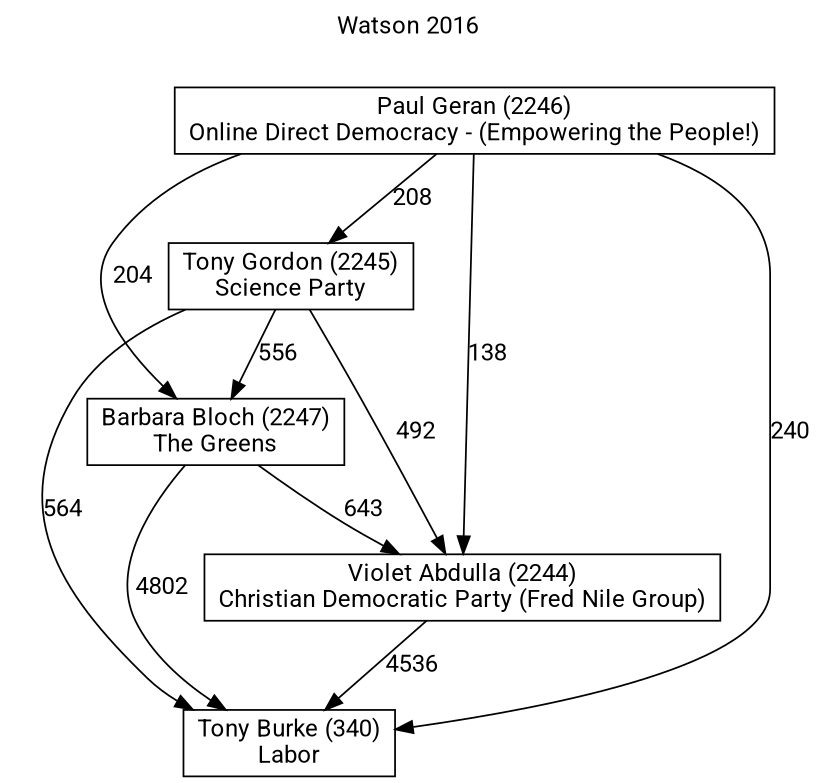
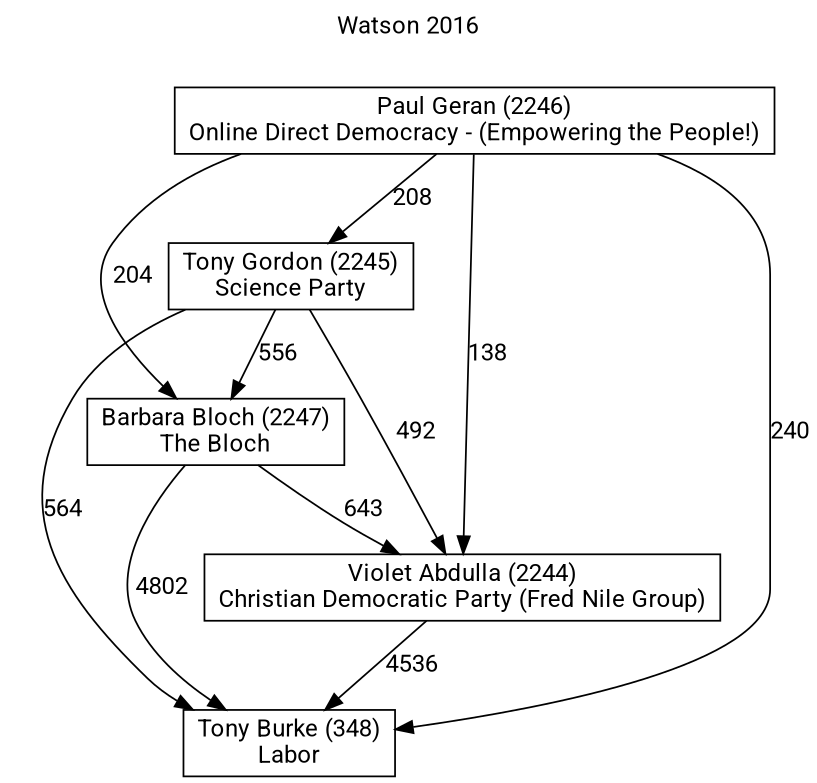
  digraph {
    fontname=Roboto
    label="Watson 2016"
    labelloc=t
    mclimit=10
    node [fontname=Roboto shape=box]
    edge [fontname=Roboto]
    n1 [label="Violet Abdulla (2244)\nChristian Democratic Party (Fred Nile Group)"]
-   n2 [label="Tony Burke (340)\nLabor"]
+   n2 [label="Tony Burke (348)\nLabor"]
    n3 [label="Paul Geran (2246)\nOnline Direct Democracy - (Empowering the People!)"]
    n4 [label="Tony Gordon (2245)\nScience Party"]
-   n5 [label="Barbara Bloch (2247)\nThe Greens"]
+   n5 [label="Barbara Bloch (2247)\nThe Bloch"]
    n1 -> n2 [label=4536]
    n3 -> n1 [label=138]
    n3 -> n2 [label=240]
    n3 -> n4 [label=208]
    n3 -> n5 [label=204]
    n4 -> n1 [label=492]
    n4 -> n2 [label=564]
    n4 -> n5 [label=556]
    n5 -> n1 [label=643]
    n5 -> n2 [label=4802]
  }
